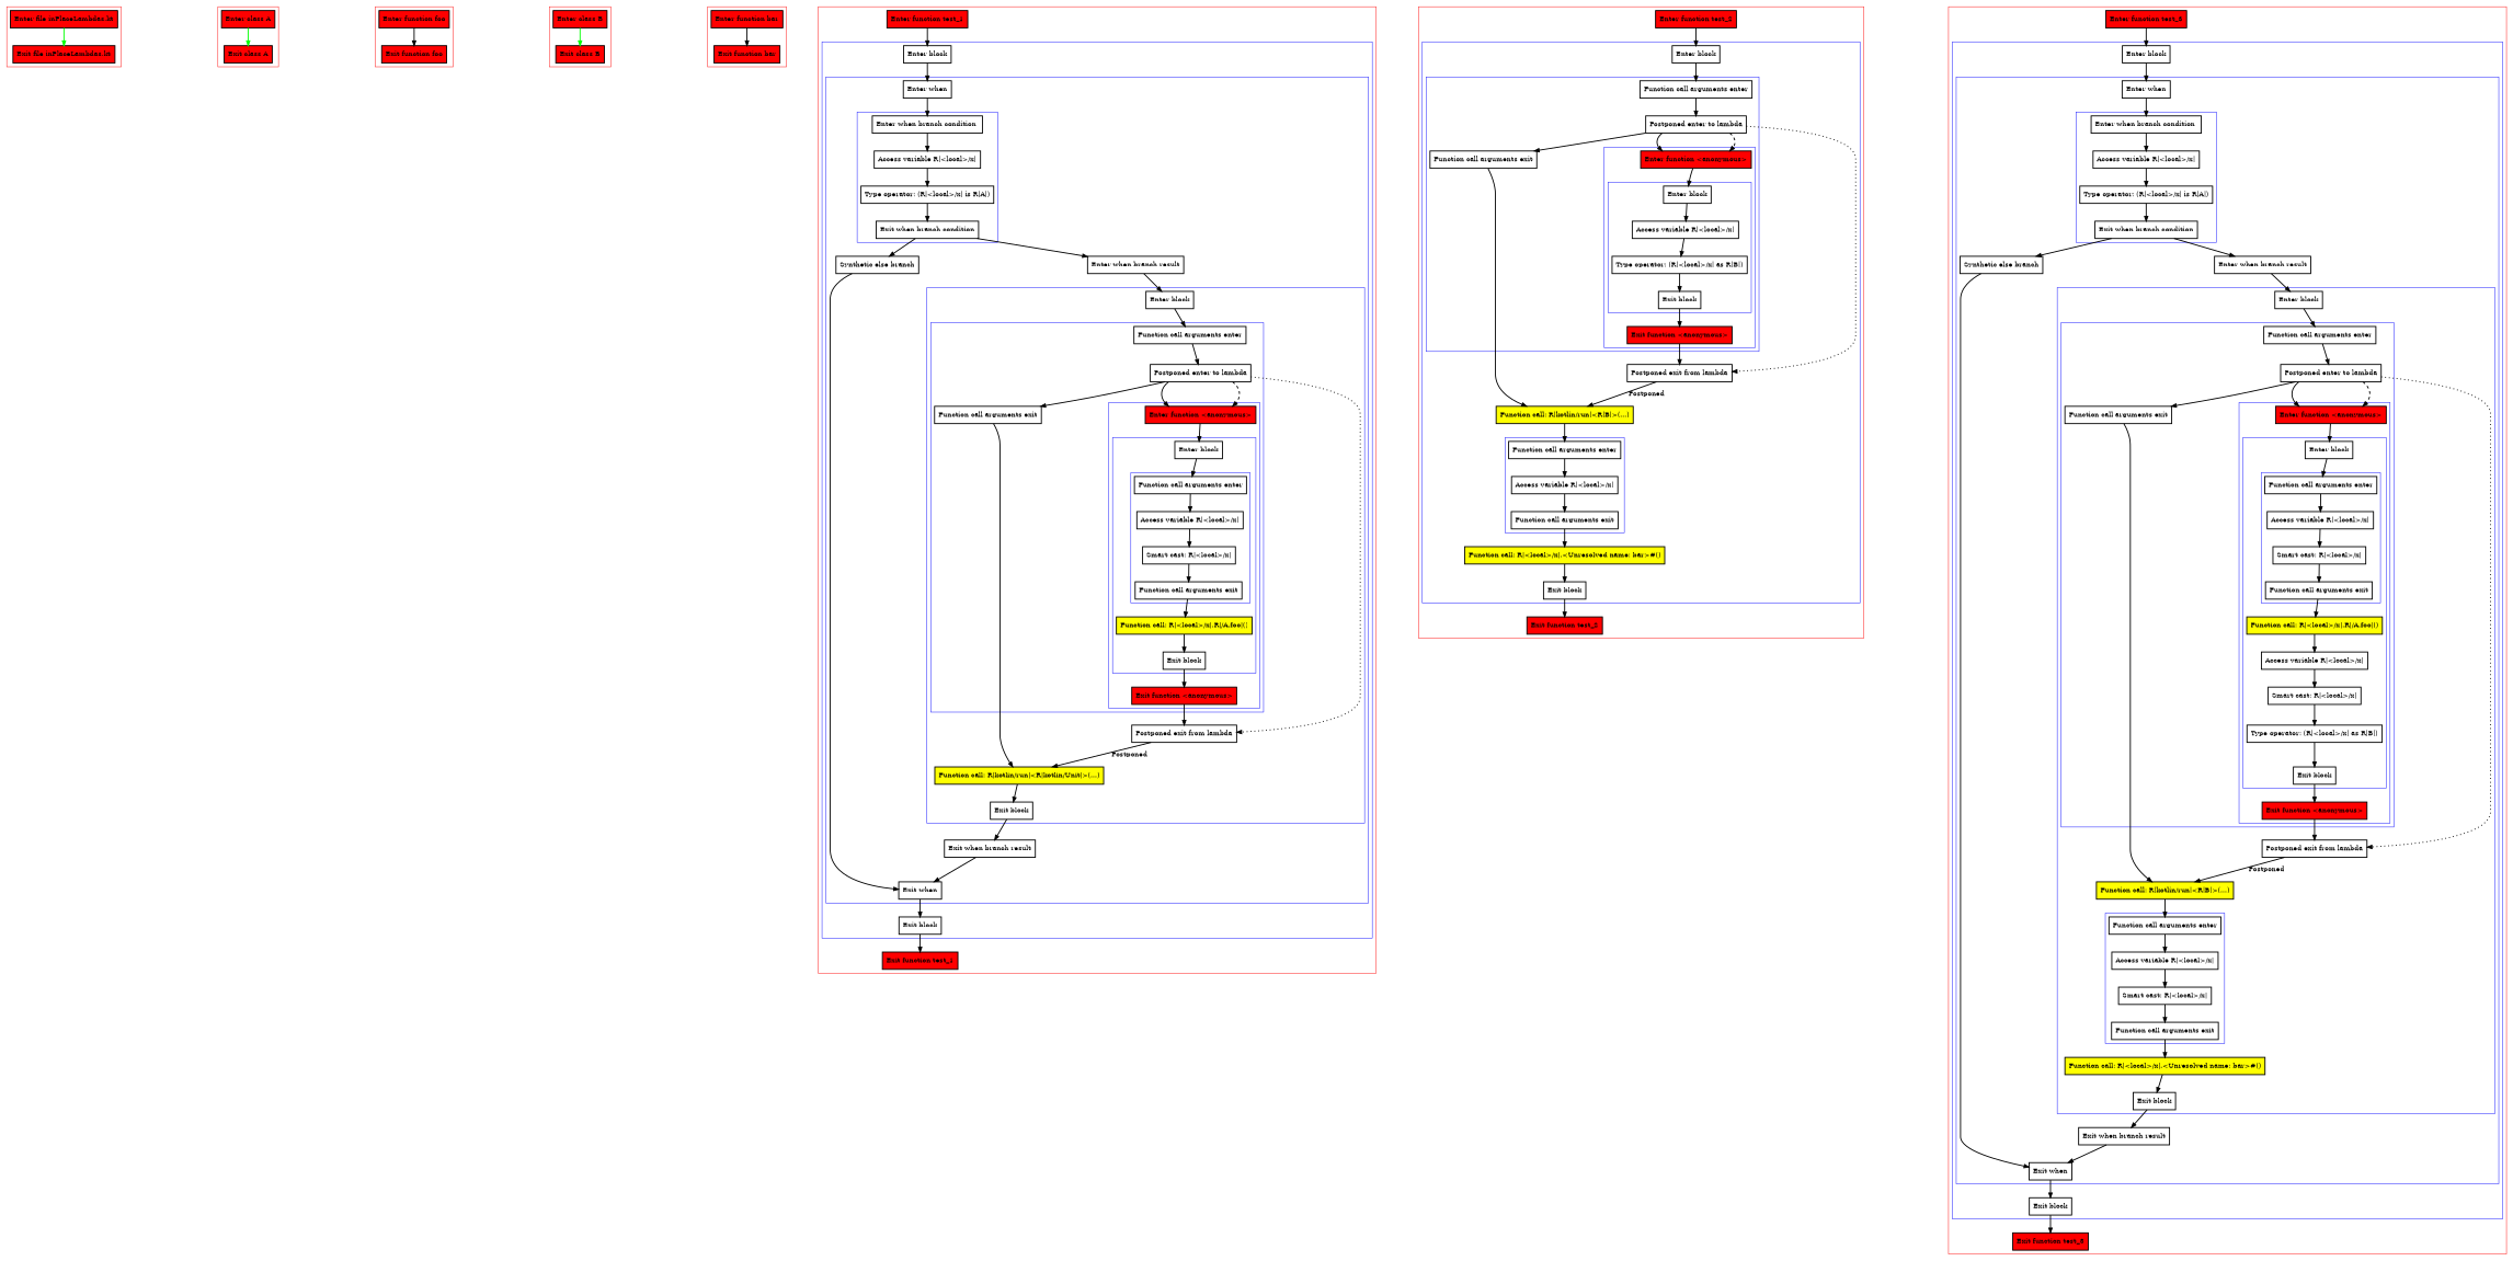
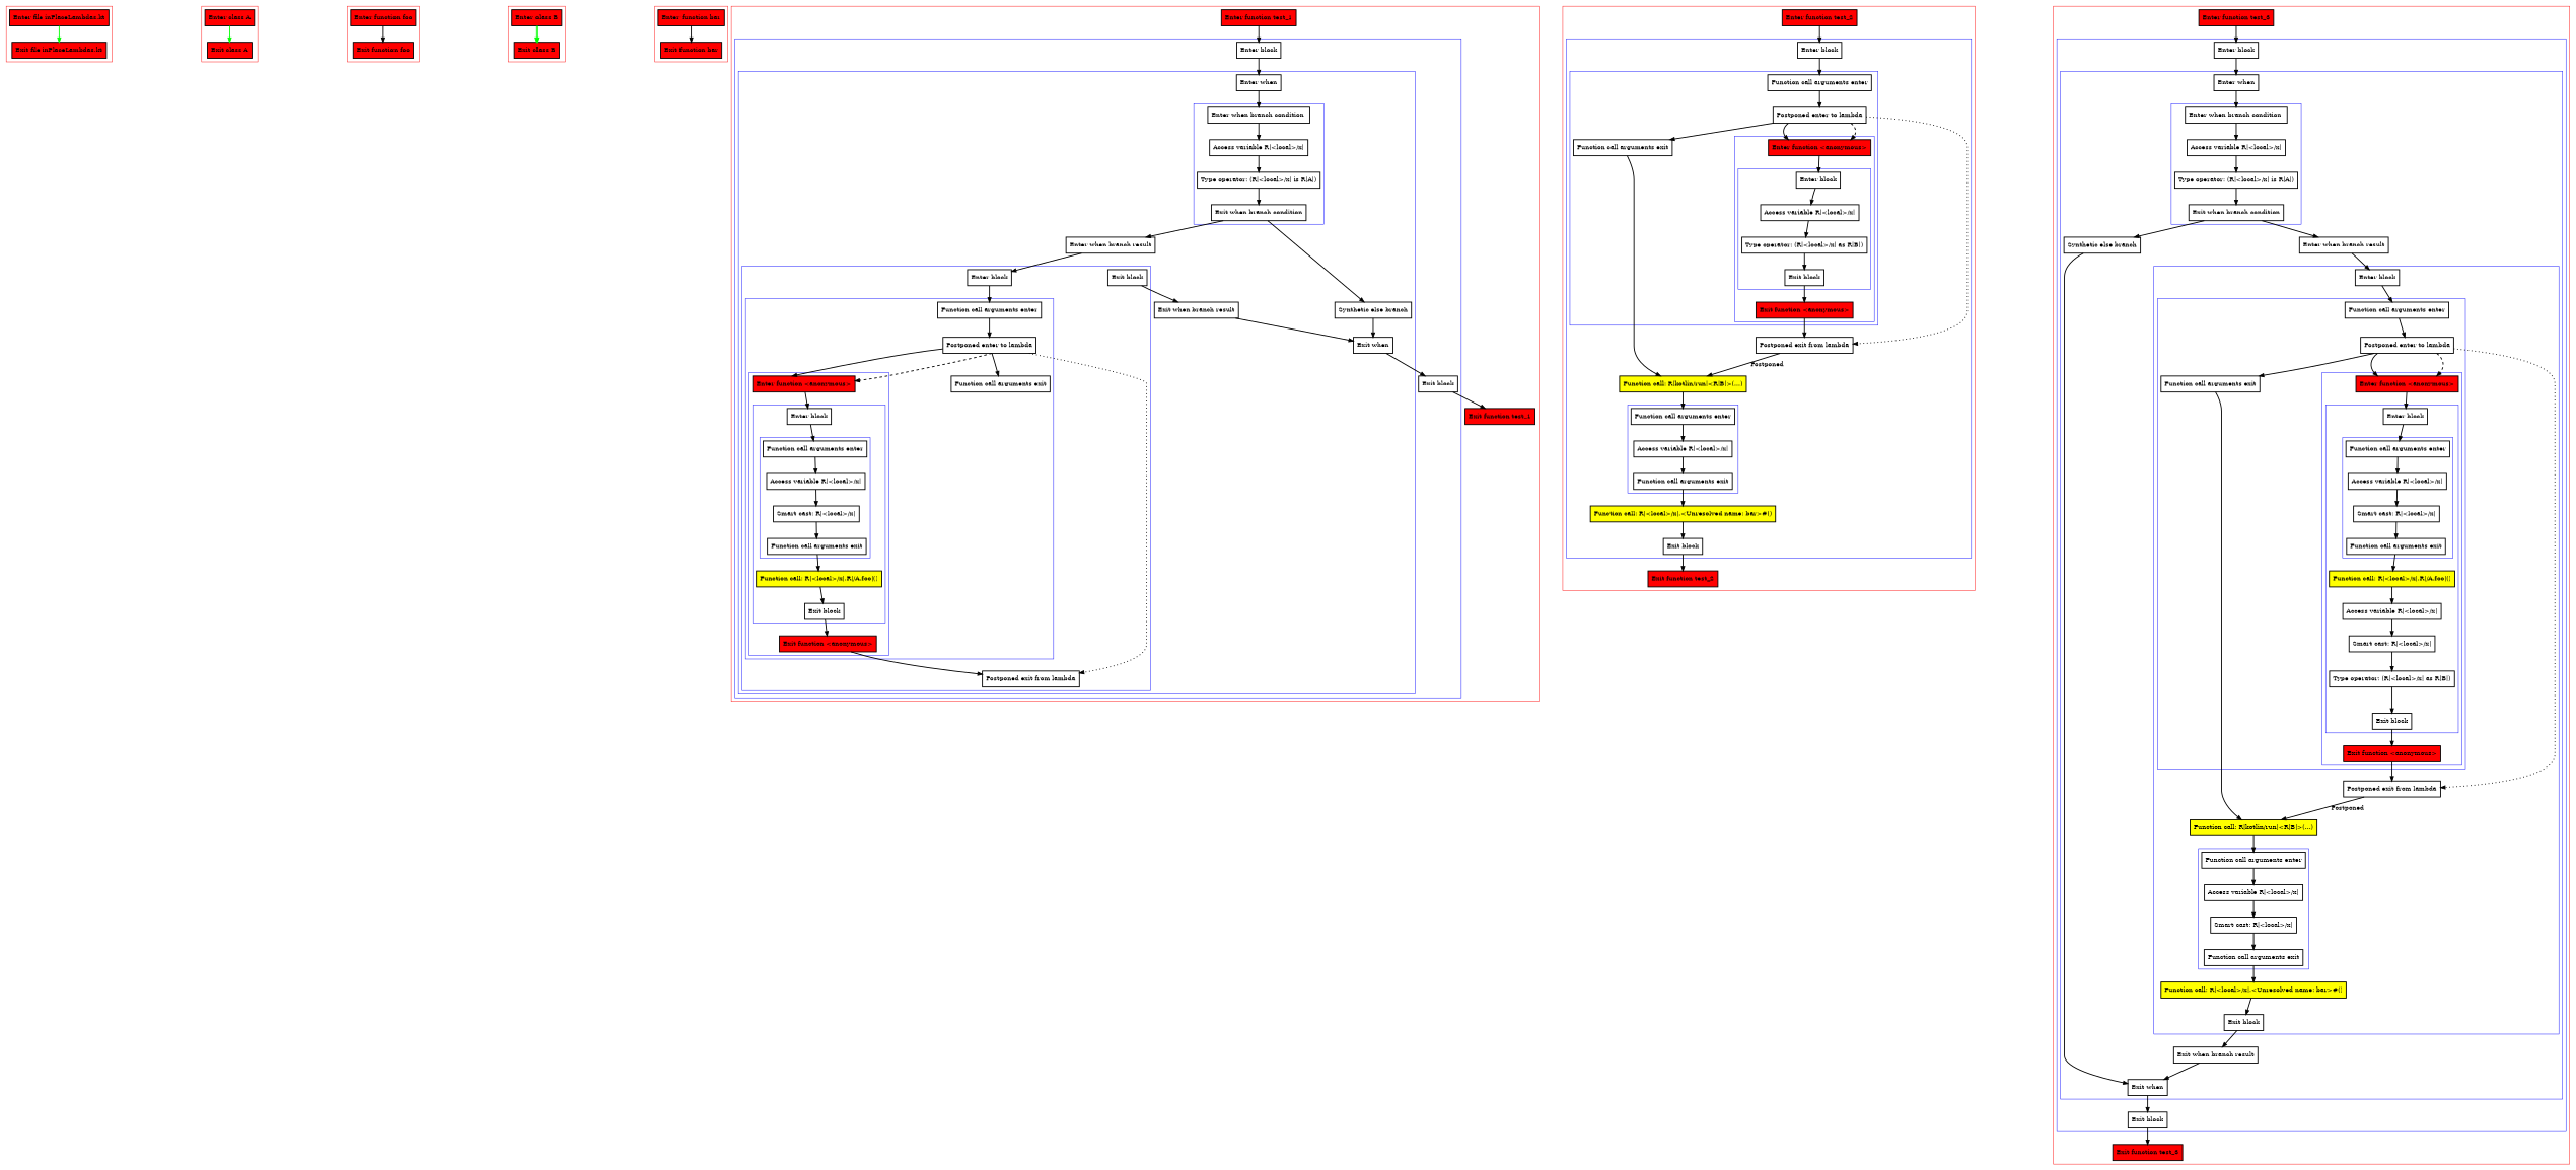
  digraph {
    nodesep=3
    node [penwidth=2 shape=box]
    edge [penwidth=2]
    n1 [fillcolor=red label="Enter file inPlaceLambdas.kt" style=filled]
    n2 [fillcolor=red label="Exit file inPlaceLambdas.kt" style=filled]
    n3 [fillcolor=red label="Enter class A" style=filled]
    n4 [fillcolor=red label="Exit class A" style=filled]
    n5 [fillcolor=red label="Enter function foo" style=filled]
    n6 [fillcolor=red label="Exit function foo" style=filled]
    n7 [fillcolor=red label="Enter class B" style=filled]
    n8 [fillcolor=red label="Exit class B" style=filled]
    n9 [fillcolor=red label="Enter function bar" style=filled]
    n10 [fillcolor=red label="Exit function bar" style=filled]
    n11 [label="Enter when branch condition "]
    n12 [label="Access variable R|<local>/x|"]
    n13 [label="Type operator: (R|<local>/x| is R|A|)"]
    n14 [label="Exit when branch condition"]
    n15 [label="Function call arguments enter"]
    n16 [label="Access variable R|<local>/x|"]
    n17 [label="Smart cast: R|<local>/x|"]
    n18 [label="Function call arguments exit"]
    n19 [label="Enter block"]
    n20 [fillcolor=yellow label="Function call: R|<local>/x|.R|/A.foo|()" style=filled]
    n21 [label="Exit block"]
    n22 [fillcolor=red label="Enter function <anonymous>" style=filled]
    n23 [fillcolor=red label="Exit function <anonymous>" style=filled]
    n24 [label="Function call arguments enter"]
    n25 [label="Postponed enter to lambda"]
    n26 [label="Function call arguments exit"]
    n27 [label="Enter block"]
    n28 [label="Postponed exit from lambda"]
-   n29 [fillcolor=yellow label="Function call: R|kotlin/run|<R|kotlin/Unit|>(...)" style=filled]
    n30 [label="Exit block"]
    n31 [label="Enter when"]
    n32 [label="Synthetic else branch"]
    n33 [label="Enter when branch result"]
    n34 [label="Exit when branch result"]
    n35 [label="Exit when"]
    n36 [label="Enter block"]
    n37 [label="Exit block"]
    n38 [fillcolor=red label="Enter function test_1" style=filled]
    n39 [fillcolor=red label="Exit function test_1" style=filled]
    n40 [label="Enter block"]
    n41 [label="Access variable R|<local>/x|"]
    n42 [label="Type operator: (R|<local>/x| as R|B|)"]
    n43 [label="Exit block"]
    n44 [fillcolor=red label="Enter function <anonymous>" style=filled]
    n45 [fillcolor=red label="Exit function <anonymous>" style=filled]
    n46 [label="Function call arguments enter"]
    n47 [label="Postponed enter to lambda"]
    n48 [label="Function call arguments exit"]
    n49 [label="Function call arguments enter"]
    n50 [label="Access variable R|<local>/x|"]
    n51 [label="Function call arguments exit"]
    n52 [label="Enter block"]
    n53 [label="Postponed exit from lambda"]
    n54 [fillcolor=yellow label="Function call: R|kotlin/run|<R|B|>(...)" style=filled]
    n55 [fillcolor=yellow label="Function call: R|<local>/x|.<Unresolved name: bar>#()" style=filled]
    n56 [label="Exit block"]
    n57 [fillcolor=red label="Enter function test_2" style=filled]
    n58 [fillcolor=red label="Exit function test_2" style=filled]
    n59 [label="Enter when branch condition "]
    n60 [label="Access variable R|<local>/x|"]
    n61 [label="Type operator: (R|<local>/x| is R|A|)"]
    n62 [label="Exit when branch condition"]
    n63 [label="Function call arguments enter"]
    n64 [label="Access variable R|<local>/x|"]
    n65 [label="Smart cast: R|<local>/x|"]
    n66 [label="Function call arguments exit"]
    n67 [label="Enter block"]
    n68 [fillcolor=yellow label="Function call: R|<local>/x|.R|/A.foo|()" style=filled]
    n69 [label="Access variable R|<local>/x|"]
    n70 [label="Smart cast: R|<local>/x|"]
    n71 [label="Type operator: (R|<local>/x| as R|B|)"]
    n72 [label="Exit block"]
    n73 [fillcolor=red label="Enter function <anonymous>" style=filled]
    n74 [fillcolor=red label="Exit function <anonymous>" style=filled]
    n75 [label="Function call arguments enter"]
    n76 [label="Postponed enter to lambda"]
    n77 [label="Function call arguments exit"]
    n78 [label="Function call arguments enter"]
    n79 [label="Access variable R|<local>/x|"]
    n80 [label="Smart cast: R|<local>/x|"]
    n81 [label="Function call arguments exit"]
    n82 [label="Enter block"]
    n83 [label="Postponed exit from lambda"]
    n84 [fillcolor=yellow label="Function call: R|kotlin/run|<R|B|>(...)" style=filled]
    n85 [fillcolor=yellow label="Function call: R|<local>/x|.<Unresolved name: bar>#()" style=filled]
    n86 [label="Exit block"]
    n87 [label="Enter when"]
    n88 [label="Synthetic else branch"]
    n89 [label="Enter when branch result"]
    n90 [label="Exit when branch result"]
    n91 [label="Exit when"]
    n92 [label="Enter block"]
    n93 [label="Exit block"]
    n94 [fillcolor=red label="Enter function test_3" style=filled]
    n95 [fillcolor=red label="Exit function test_3" style=filled]
    subgraph cluster_1 {
      color=red
      n1
      n2
    }
    subgraph cluster_2 {
      color=red
      n3
      n4
    }
    subgraph cluster_3 {
      color=red
      n5
      n6
    }
    subgraph cluster_4 {
      color=red
      n7
      n8
    }
    subgraph cluster_5 {
      color=red
      n9
      n10
    }
    subgraph cluster_6 {
      color=red
      n38
      n39
      subgraph cluster_7 {
        color=blue
        n36
        n37
        subgraph cluster_8 {
          color=blue
          n31
          n32
          n33
          n34
          n35
          subgraph cluster_9 {
            color=blue
            n11
            n12
            n13
            n14
          }
          subgraph cluster_10 {
            color=blue
            n27
            n28
-           n29
            n30
            subgraph cluster_11 {
              color=blue
              n24
              n25
              n26
              subgraph cluster_12 {
                color=blue
                n22
                n23
                subgraph cluster_13 {
                  color=blue
                  n19
                  n20
                  n21
                  subgraph cluster_14 {
                    color=blue
                    n15
                    n16
                    n17
                    n18
                  }
                }
              }
            }
          }
        }
      }
    }
    subgraph cluster_15 {
      color=red
      n57
      n58
      subgraph cluster_16 {
        color=blue
        n52
        n53
        n54
        n55
        n56
        subgraph cluster_17 {
          color=blue
          n46
          n47
          n48
          subgraph cluster_18 {
            color=blue
            n44
            n45
            subgraph cluster_19 {
              color=blue
              n40
              n41
              n42
              n43
            }
          }
        }
        subgraph cluster_20 {
          color=blue
          n49
          n50
          n51
        }
      }
    }
    subgraph cluster_21 {
      color=red
      n94
      n95
      subgraph cluster_22 {
        color=blue
        n92
        n93
        subgraph cluster_23 {
          color=blue
          n87
          n88
          n89
          n90
          n91
          subgraph cluster_24 {
            color=blue
            n59
            n60
            n61
            n62
          }
          subgraph cluster_25 {
            color=blue
            n82
            n83
            n84
            n85
            n86
            subgraph cluster_26 {
              color=blue
              n75
              n76
              n77
              subgraph cluster_27 {
                color=blue
                n73
                n74
                subgraph cluster_28 {
                  color=blue
                  n67
                  n68
                  n69
                  n70
                  n71
                  n72
                  subgraph cluster_29 {
                    color=blue
                    n63
                    n64
                    n65
                    n66
                  }
                }
              }
            }
            subgraph cluster_30 {
              color=blue
              n78
              n79
              n80
              n81
            }
          }
        }
      }
    }
    n1 -> n2 [color=green]
    n3 -> n4 [color=green]
    n5 -> n6
    n7 -> n8 [color=green]
    n9 -> n10
    n11 -> n12
    n12 -> n13
    n13 -> n14
    n14 -> n32
    n14 -> n33
    n15 -> n16
    n16 -> n17
    n17 -> n18
    n18 -> n20
    n19 -> n15
    n20 -> n21
    n21 -> n23
    n22 -> n19
    n23 -> n28
    n24 -> n25
    n25 -> n22
    n25 -> n22 [style=dashed]
    n25 -> n26
    n25 -> n28 [style=dotted]
-   n26 -> n29
    n27 -> n24
-   n28 -> n29 [label=Postponed]
-   n29 -> n30
    n30 -> n34
    n31 -> n11
    n32 -> n35
    n33 -> n27
    n34 -> n35
    n35 -> n37
    n36 -> n31
    n37 -> n39
    n38 -> n36
    n40 -> n41
    n41 -> n42
    n42 -> n43
    n43 -> n45
    n44 -> n40
    n45 -> n53
    n46 -> n47
    n47 -> n44
    n47 -> n44 [style=dashed]
    n47 -> n48
    n47 -> n53 [style=dotted]
    n48 -> n54
    n49 -> n50
    n50 -> n51
    n51 -> n55
    n52 -> n46
    n53 -> n54 [label=Postponed]
    n54 -> n49
    n55 -> n56
    n56 -> n58
    n57 -> n52
    n59 -> n60
    n60 -> n61
    n61 -> n62
    n62 -> n88
    n62 -> n89
    n63 -> n64
    n64 -> n65
    n65 -> n66
    n66 -> n68
    n67 -> n63
    n68 -> n69
    n69 -> n70
    n70 -> n71
    n71 -> n72
    n72 -> n74
    n73 -> n67
    n74 -> n83
    n75 -> n76
    n76 -> n73
    n76 -> n73 [style=dashed]
    n76 -> n77
    n76 -> n83 [style=dotted]
    n77 -> n84
    n78 -> n79
    n79 -> n80
    n80 -> n81
    n81 -> n85
    n82 -> n75
    n83 -> n84 [label=Postponed]
    n84 -> n78
    n85 -> n86
    n86 -> n90
    n87 -> n59
    n88 -> n91
    n89 -> n82
    n90 -> n91
    n91 -> n93
    n92 -> n87
    n93 -> n95
    n94 -> n92
  }
